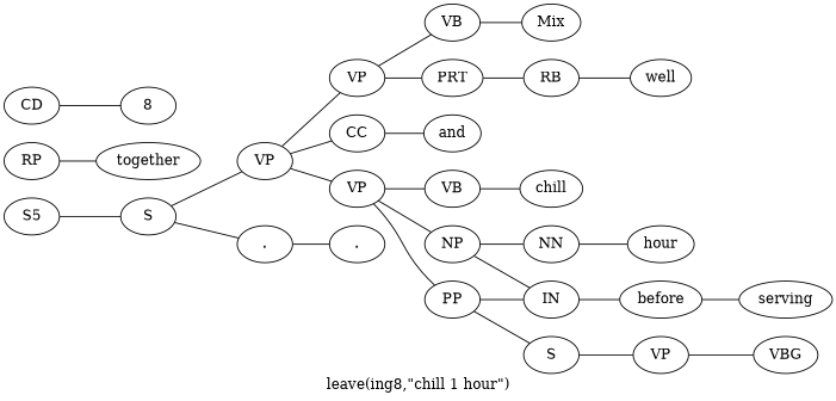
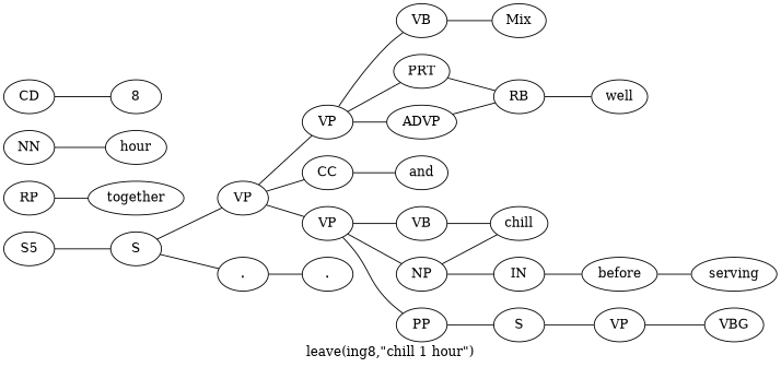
  graph {
    label="leave(ing8,\"chill 1 hour\")"
    rankdir=LR
    n1 [label=S5]
    n2 [label=S]
    n3 [label=VP]
    n4 [label="."]
    n5 [label=VP]
    n6 [label=CC]
    n7 [label=VP]
    n8 [label="."]
    n9 [label=VB]
    n10 [label=PRT]
+   n11 [label=ADVP]
    n12 [label=and]
    n13 [label=VB]
    n14 [label=NP]
    n15 [label=PP]
    n16 [label=Mix]
    n17 [label=RB]
    n18 [label=RP]
    n19 [label=together]
    n20 [label=well]
    n21 [label=chill]
    n22 [label=NN]
    n23 [label=IN]
    n24 [label=S]
    n25 [label=CD]
    n26 [label=8]
    n27 [label=hour]
    n28 [label=before]
    n29 [label=VP]
    n30 [label=serving]
    n31 [label=VBG]
    n1 -- n2
    n2 -- n3
    n2 -- n4
    n3 -- n5
    n3 -- n6
    n3 -- n7
    n4 -- n8
    n5 -- n9
    n5 -- n10
+   n5 -- n11
    n6 -- n12
    n7 -- n13
    n7 -- n14
    n7 -- n15
    n9 -- n16
    n10 -- n17
+   n11 -- n17
    n13 -- n21
-   n14 -- n22
+   n14 -- n21
    n14 -- n23
-   n15 -- n23
    n15 -- n24
    n17 -- n20
    n18 -- n19
    n22 -- n27
    n23 -- n28
    n24 -- n29
    n25 -- n26
    n28 -- n30
    n29 -- n31
  }
